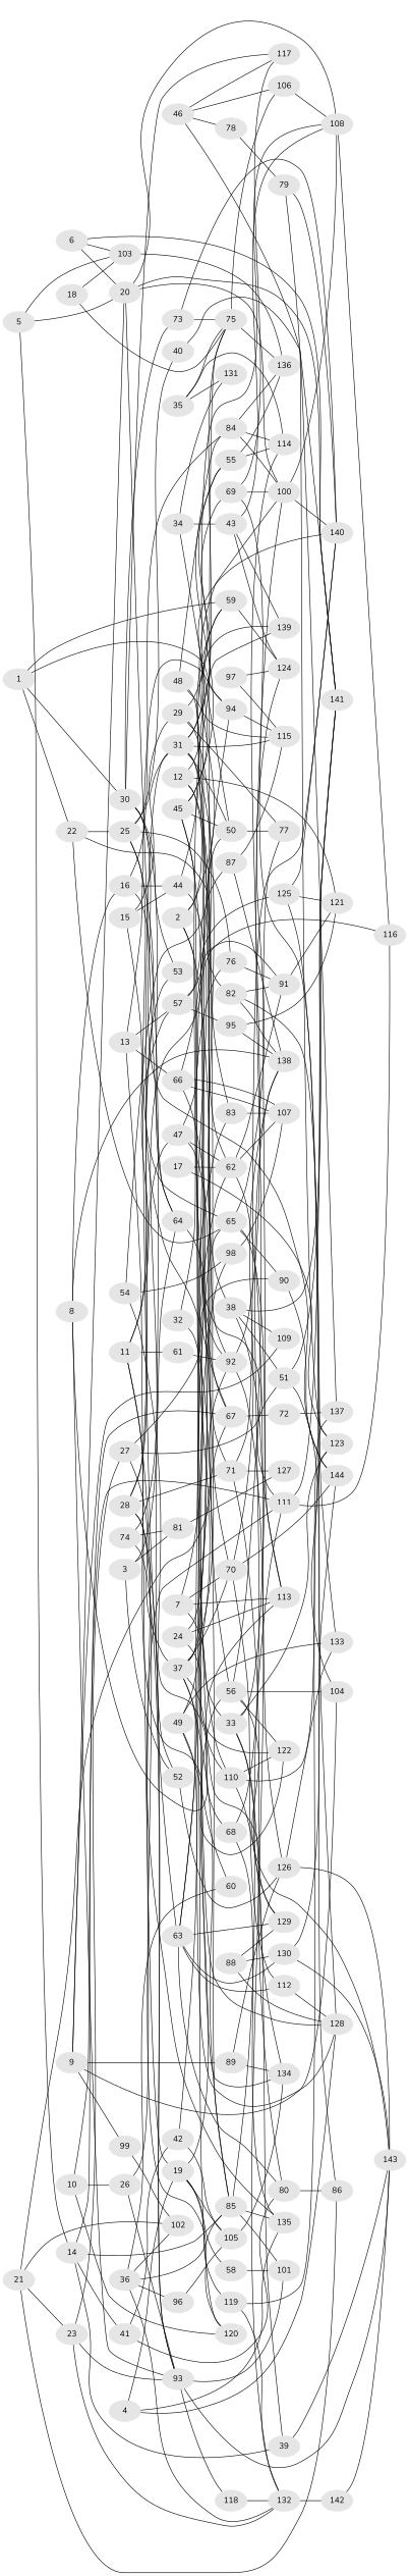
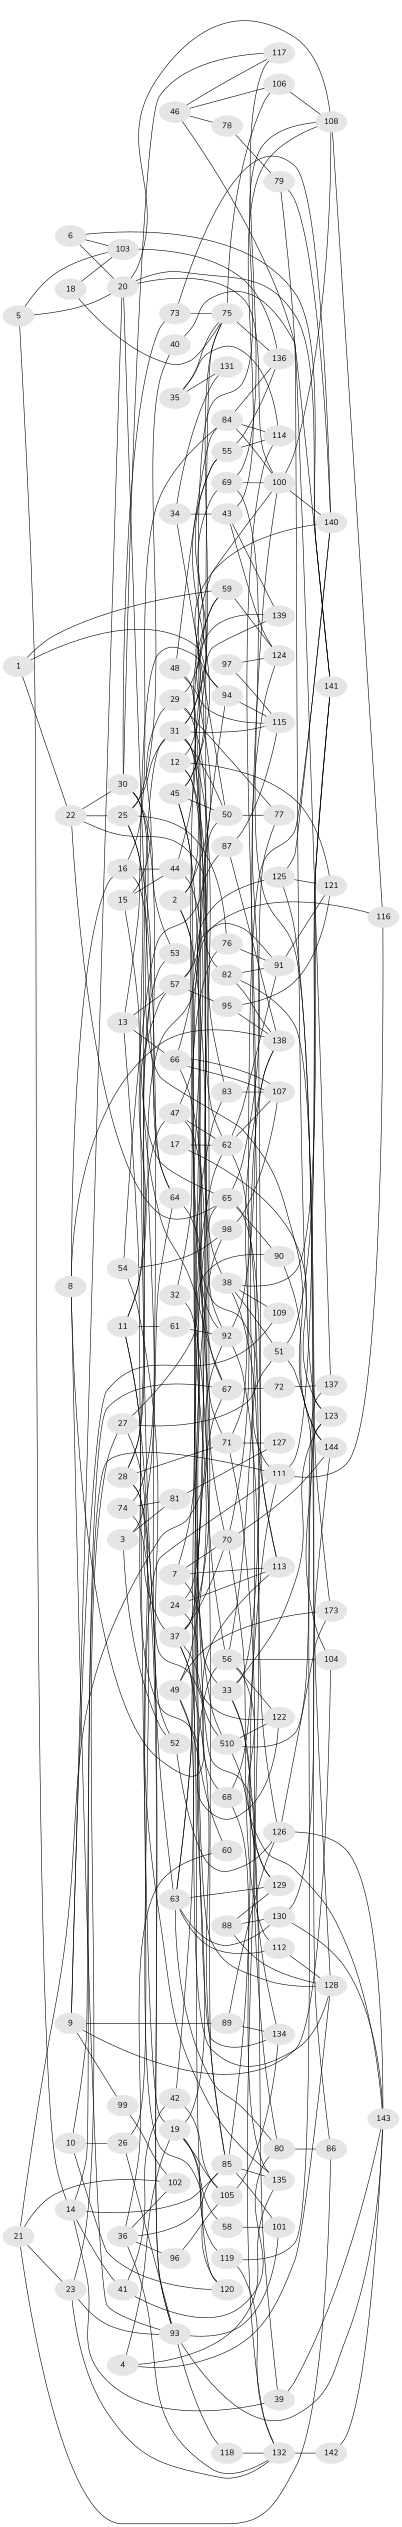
  graph {
    fontname=Nunito
    rankdir=LR
    node [color=gray90 fontname=Nunito style=filled]
    edge [fontname=Nunito]
    1
    22
    30
    59
    94
    25
    65
    82
    64
    53
    73
    117
    144
    124
    115
    2
    56
    100
    134
    139
    104
    122
    143
    108
    140
    3
    52
    81
    126
    92
    127
    4
    19
    128
    135
    58
    105
    119
    5
    14
    20
    103
    39
    41
    85
    111
    141
    136
    6
    7
    33
    70
    83
    113
    123
    77
    129
    138
    112
    107
    8
    16
    93
    44
    84
    101
    118
    9
    89
    99
    109
    102
    10
    26
    67
    120
    72
    11
    57
    61
    91
    95
    12
    75
    121
    106
    13
    66
    42
    80
    116
    15
    29
    68
    62
    69
    114
    17
    18
    132
    21
    23
    86
    27
    31
    40
    76
    90
-   133
+   133 [label=173]
    37
    51
    142
    24
    50
    38
    55
-   110
+   110 [label=510]
    28
    71
    47
    32
    34
    43
    131
    35
    36
    60
    96
    137
    45
    46
    78
    79
    48
    49
    54
    63
    87
    98
    130
    74
    125
    88
    97
    1 -- 22
-   1 -- 30
+   22 -- 30
    1 -- 59
    1 -- 94
    22 -- 25
    22 -- 65
    22 -- 82
    30 -- 64
    30 -- 53
    30 -- 73
    30 -- 117
    30 -- 144
    59 -- 124
    94 -- 115
    25 -- 65
    25 -- 67
    25 -- 31
    25 -- 40
    25 -- 76
    65 -- 124
    65 -- 113
    65 -- 90
    82 -- 138
    82 -- 91
    82 -- 133
    64 -- 92
    73 -- 140
    73 -- 75
    2 -- 56
    2 -- 100
    2 -- 134
    2 -- 139
    56 -- 100
    56 -- 104
    56 -- 122
    56 -- 143
    100 -- 108
    100 -- 140
    108 -- 116
    3 -- 64
    3 -- 52
    3 -- 81
    52 -- 126
    81 -- 127
    126 -- 143
    126 -- 133
    92 -- 114
    92 -- 132
    4 -- 19
    4 -- 128
    4 -- 135
    19 -- 56
    19 -- 58
    19 -- 105
    19 -- 119
    58 -- 101
    105 -- 134
    119 -- 123
    119 -- 132
    5 -- 14
    5 -- 20
    5 -- 103
    14 -- 39
    14 -- 41
    14 -- 85
    14 -- 111
    20 -- 64
    20 -- 100
    20 -- 108
    20 -- 141
    103 -- 136
    39 -- 143
    41 -- 42
    41 -- 80
    85 -- 135
    85 -- 111
    85 -- 101
    111 -- 141
    111 -- 116
    6 -- 20
    6 -- 103
    6 -- 141
    7 -- 33
    7 -- 70
    7 -- 83
    7 -- 113
    33 -- 39
    33 -- 123
    33 -- 77
    33 -- 129
    70 -- 144
    70 -- 138
    70 -- 112
    83 -- 107
    112 -- 128
    8 -- 113
    8 -- 138
    8 -- 16
    8 -- 93
    16 -- 52
    16 -- 44
    16 -- 84
    93 -- 143
    93 -- 101
    93 -- 118
    44 -- 59
    44 -- 111
    84 -- 100
    84 -- 136
    84 -- 114
    118 -- 132
    9 -- 104
    9 -- 20
    9 -- 89
    9 -- 99
    9 -- 109
    89 -- 134
    89 -- 126
    99 -- 102
    10 -- 26
    10 -- 67
    10 -- 120
    26 -- 111
    26 -- 93
    67 -- 72
    72 -- 137
    11 -- 53
    11 -- 122
    11 -- 135
    11 -- 57
    11 -- 61
    57 -- 108
    57 -- 91
    57 -- 95
    61 -- 92
    91 -- 121
    95 -- 138
    95 -- 121
    12 -- 70
    12 -- 83
    12 -- 75
    12 -- 121
    75 -- 136
    75 -- 106
    106 -- 108
    13 -- 94
    13 -- 19
    13 -- 57
    13 -- 66
    66 -- 94
    66 -- 107
    66 -- 107
    66 -- 67
    42 -- 105
    42 -- 67
    80 -- 86
    15 -- 44
    15 -- 29
    15 -- 68
    29 -- 77
    29 -- 62
    29 -- 69
    68 -- 135
    68 -- 138
    62 -- 126
    62 -- 107
    62 -- 91
    69 -- 117
    69 -- 100
    69 -- 86
    17 -- 123
    17 -- 62
    18 -- 103
    18 -- 75
    132 -- 142
    21 -- 92
    21 -- 102
    21 -- 23
    21 -- 86
    23 -- 93
    23 -- 132
    23 -- 27
    27 -- 90
    27 -- 37
    27 -- 51
    31 -- 115
    31 -- 140
    31 -- 92
    31 -- 50
    31 -- 38
    31 -- 55
    40 -- 141
    76 -- 91
    90 -- 144
    37 -- 85
    37 -- 70
    37 -- 120
    37 -- 75
    37 -- 76
    37 -- 110
    51 -- 104
    51 -- 141
    142 -- 143
    24 -- 122
    24 -- 113
    24 -- 50
    50 -- 77
    38 -- 141
    38 -- 113
    38 -- 109
    38 -- 51
    55 -- 136
    55 -- 114
    110 -- 134
    110 -- 122
    110 -- 137
    28 -- 93
    28 -- 120
    28 -- 31
    28 -- 71
    28 -- 47
    71 -- 140
    71 -- 127
    71 -- 80
    47 -- 116
    47 -- 62
    47 -- 71
    32 -- 139
    32 -- 85
    34 -- 50
    34 -- 43
    34 -- 131
    43 -- 124
    43 -- 139
    43 -- 108
    35 -- 75
    35 -- 114
    35 -- 131
    36 -- 85
    36 -- 102
    36 -- 132
    36 -- 60
    36 -- 96
    96 -- 105
    45 -- 59
    45 -- 129
    45 -- 50
    45 -- 55
    45 -- 110
    46 -- 117
    46 -- 106
    46 -- 137
    46 -- 78
    78 -- 79
    79 -- 140
    79 -- 123
    48 -- 115
    48 -- 128
    48 -- 84
    49 -- 128
    49 -- 62
    49 -- 133
    49 -- 60
    54 -- 63
    54 -- 87
    54 -- 98
    63 -- 65
    63 -- 129
    63 -- 112
    63 -- 80
    63 -- 98
    63 -- 130
    87 -- 115
    87 -- 138
    98 -- 107
    130 -- 144
    130 -- 143
    74 -- 81
    74 -- 93
    74 -- 125
    125 -- 140
    125 -- 128
    125 -- 121
    88 -- 128
    88 -- 129
    88 -- 130
    97 -- 124
    97 -- 115
  }
